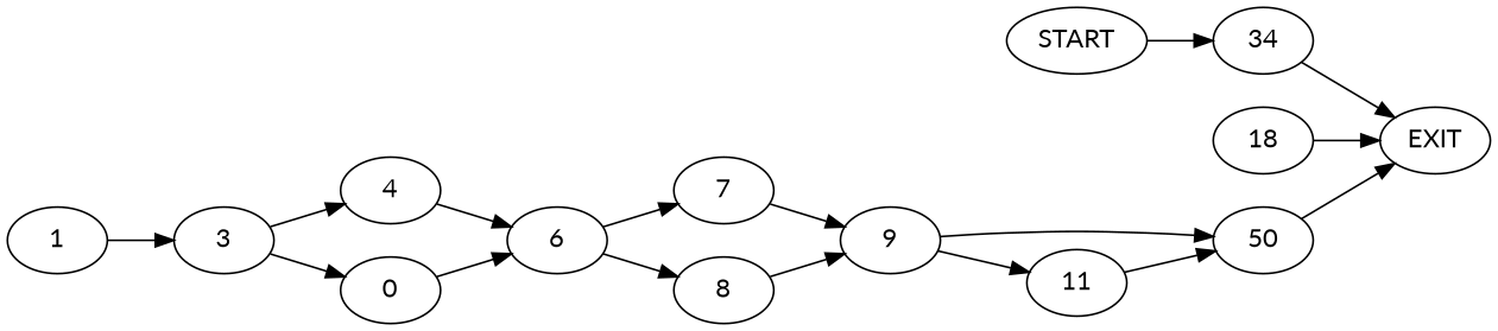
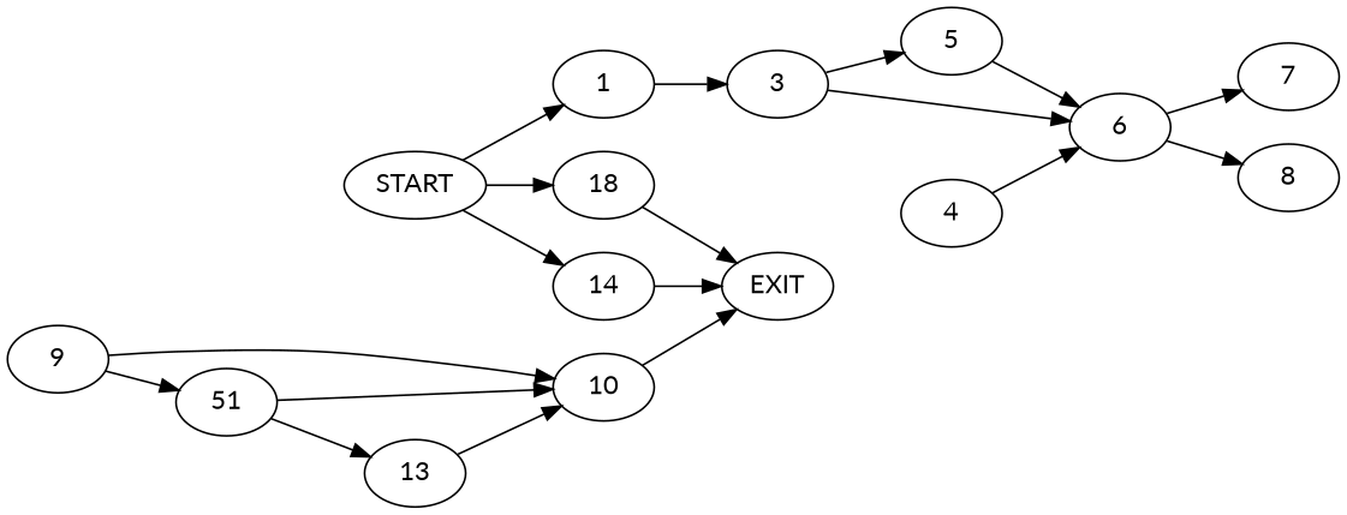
  digraph {
    fontname=Lato
    rankdir=LR
    node [fontname=Lato]
    edge [fontname=Lato]
    n1 [label=START]
    1
    n3 [label=18]
-   14 [label=34]
+   14
    3
    n6 [label=EXIT]
    4
-   5 [label=0]
+   5
    6
    7
    8
    9
-   10 [label=50]
-   11
+   10
+   11 [label=51]
+   13
+   n1 -> 1
+   n1 -> n3
    n1 -> 14
    1 -> 3
    n3 -> n6
    14 -> n6
-   3 -> 4
+   3 -> 6
    3 -> 5
    4 -> 6
    5 -> 6
    6 -> 7
    6 -> 8
-   7 -> 9
-   8 -> 9
    9 -> 10
    9 -> 11
    10 -> n6
    11 -> 10
+   11 -> 13
+   13 -> 10
  }
